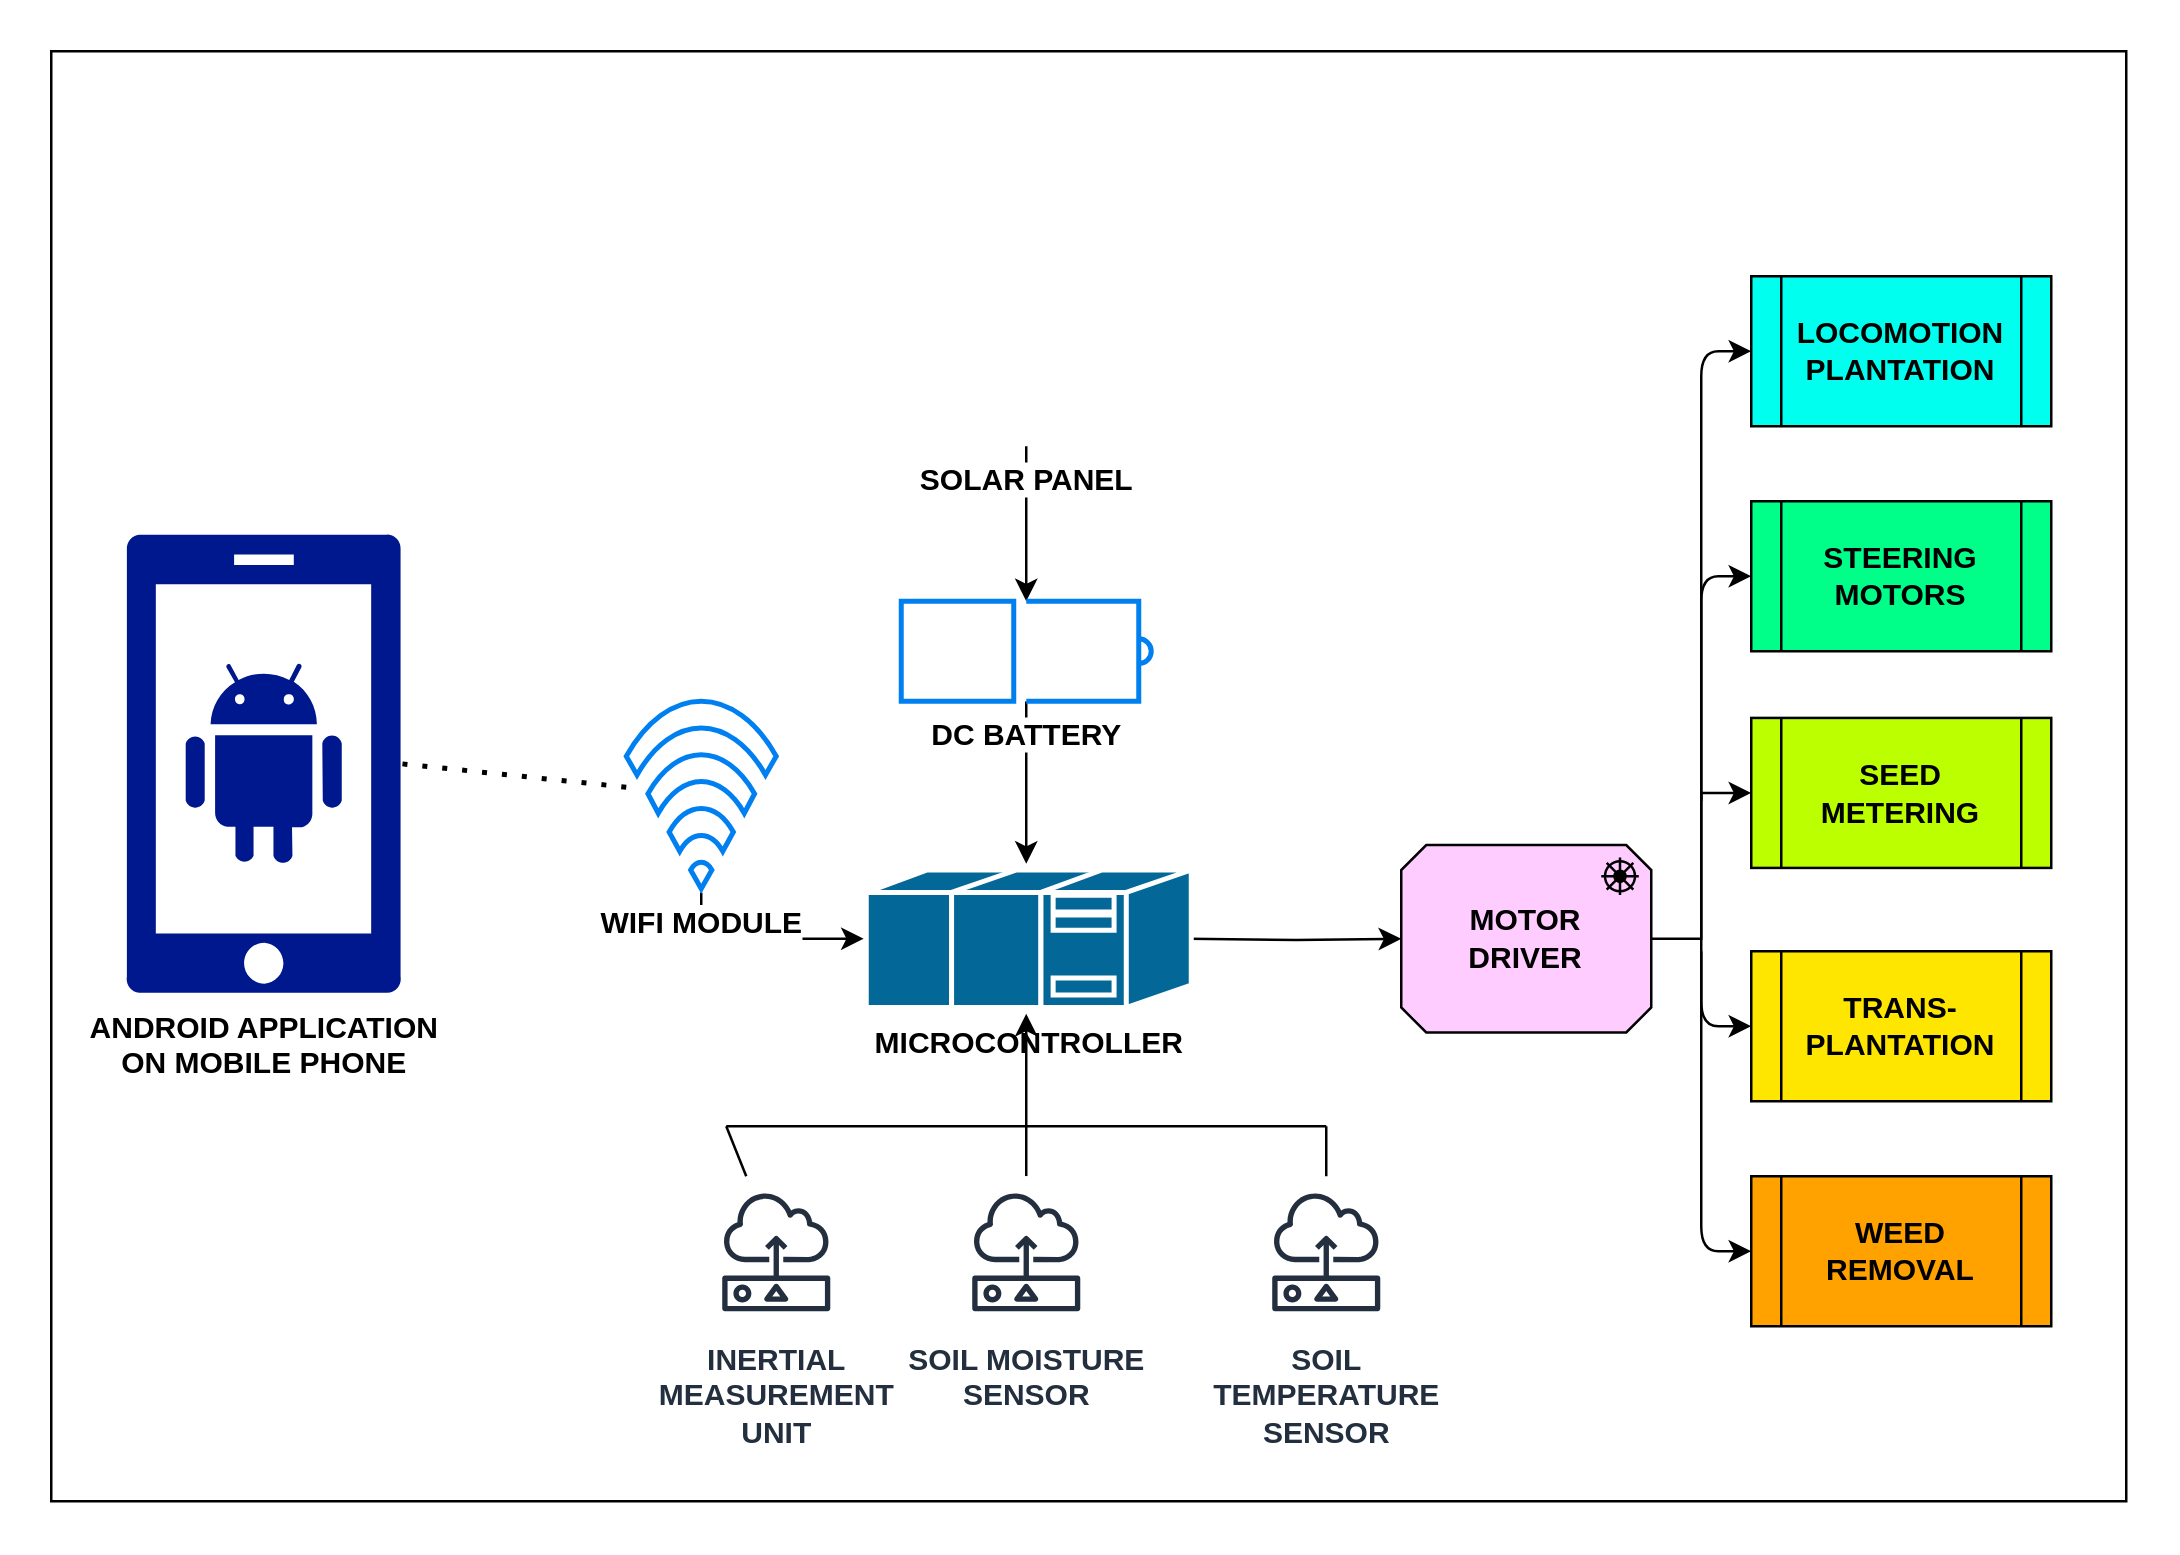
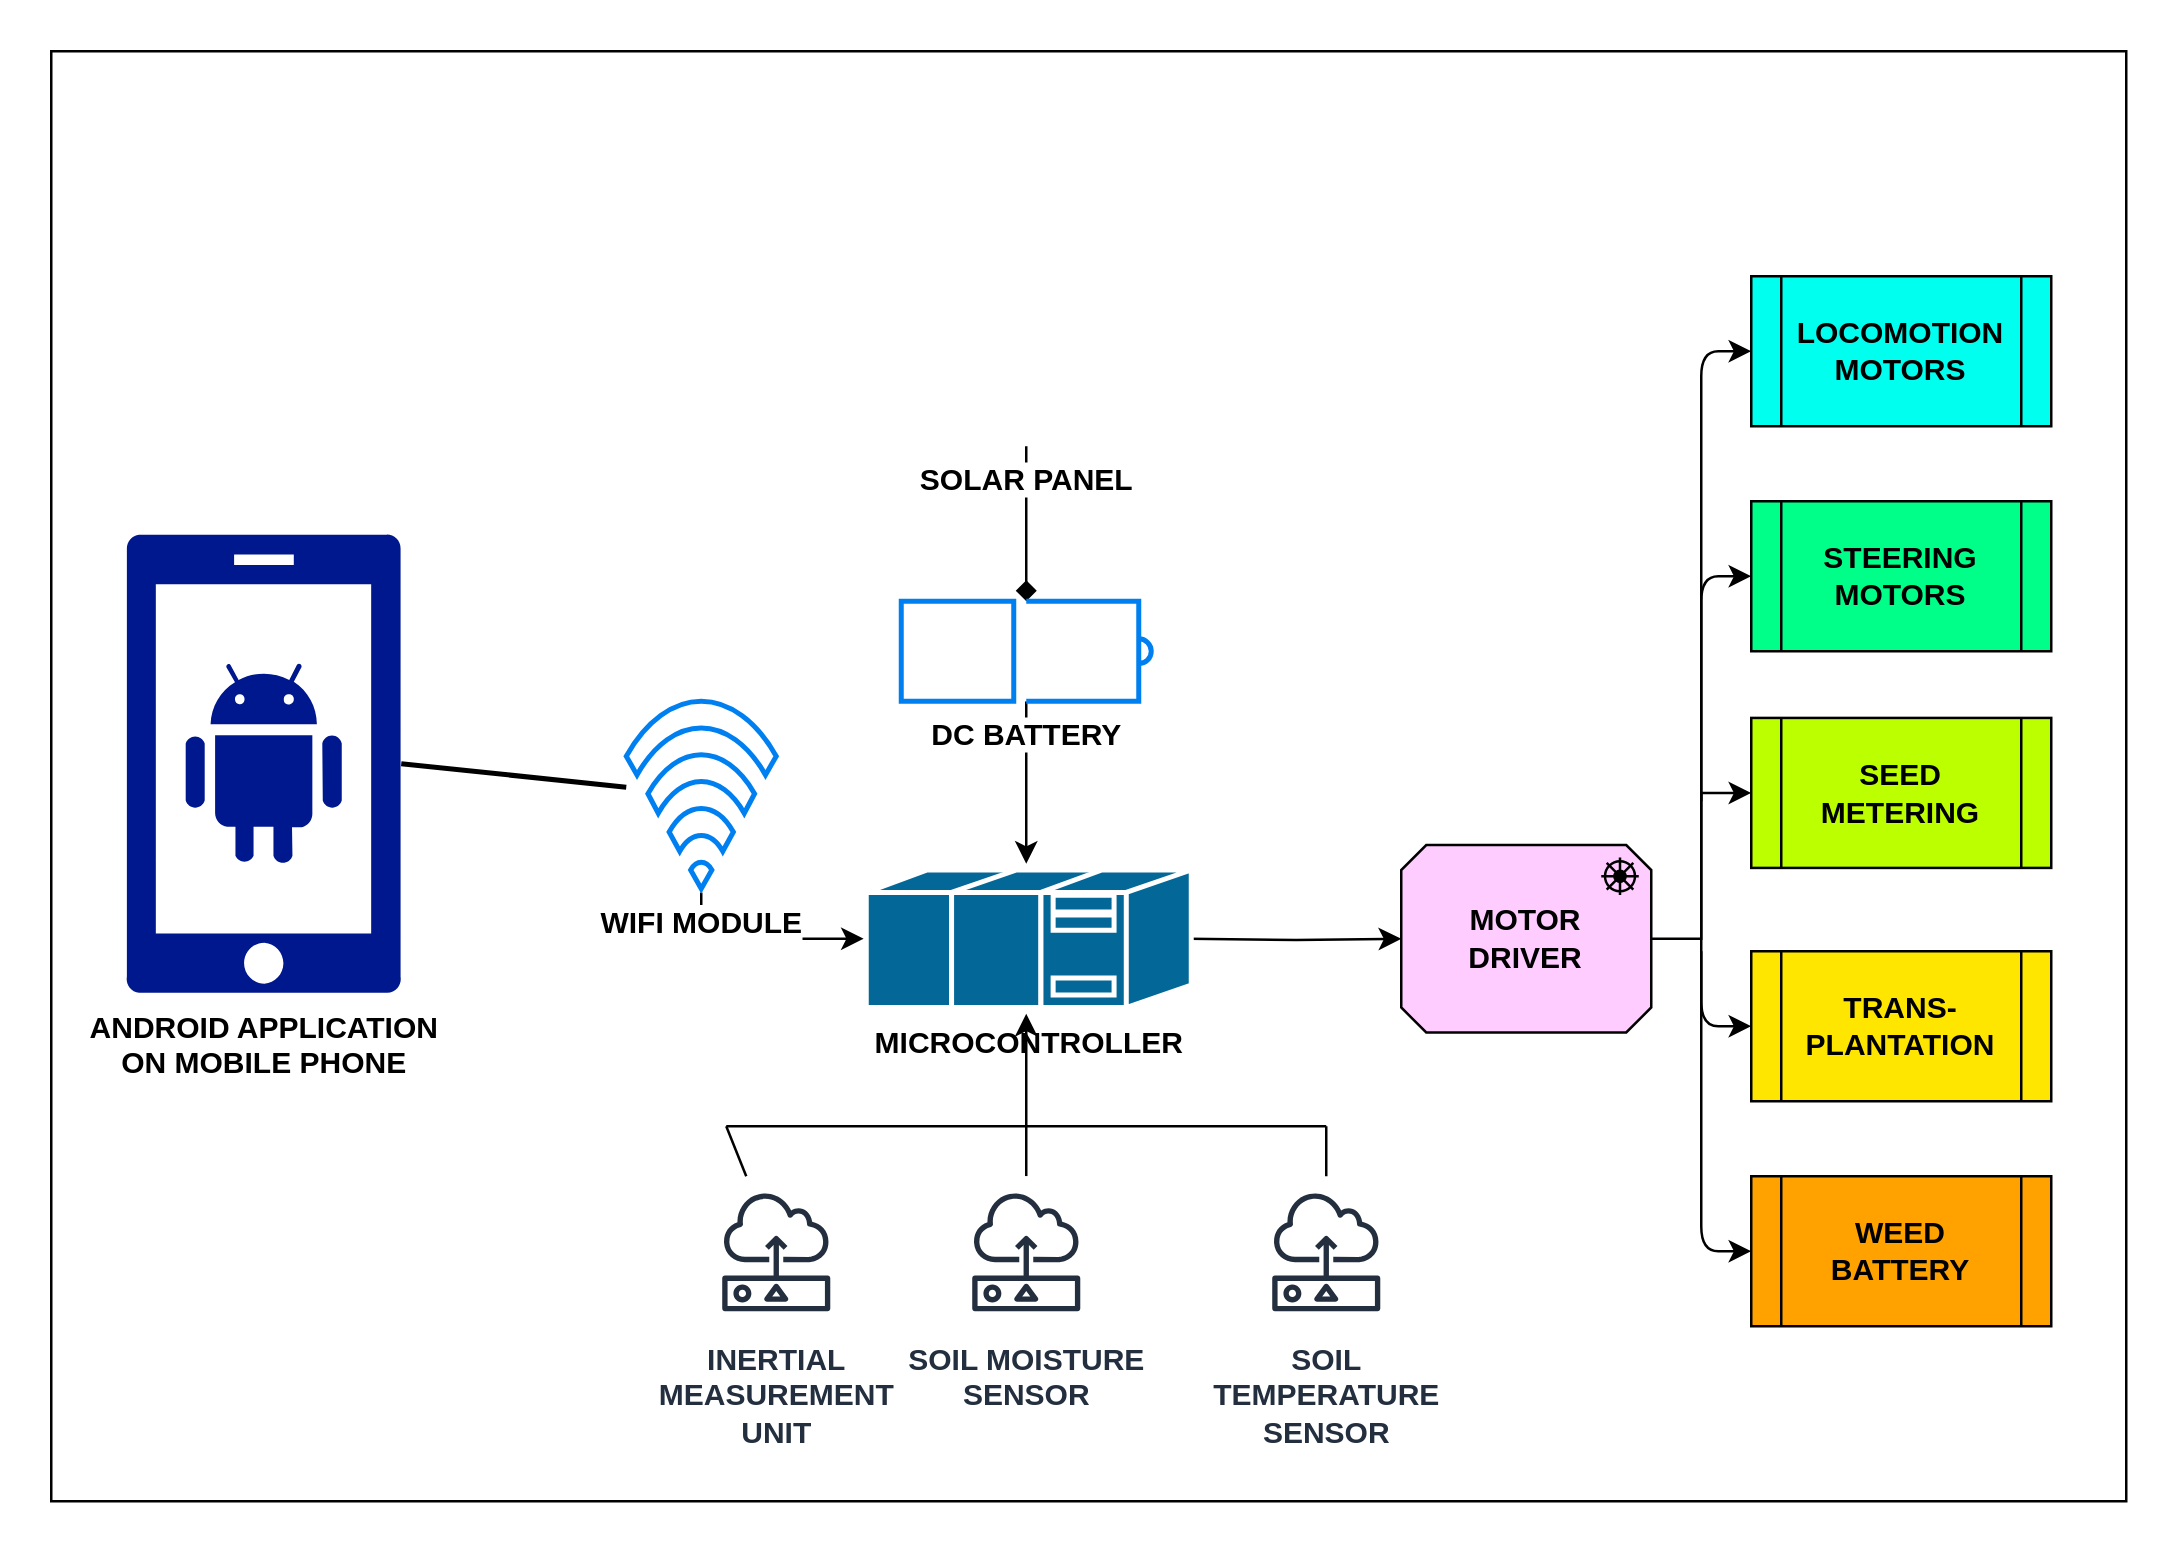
  <mxCell id="0" />
  <mxCell id="1" parent="0" />
  <mxCell id="2" value="" style="rounded=0;whiteSpace=wrap;html=1;fillColor=none;" vertex="1" parent="1"><mxGeometry y="20" width="830" height="580" as="geometry" x="20" /></mxCell>
  <mxCell id="3" value="&lt;b&gt;ANDROID APPLICATION&lt;br&gt;ON MOBILE PHONE&lt;/b&gt;" style="aspect=fixed;pointerEvents=1;shadow=0;dashed=0;html=1;strokeColor=none;labelPosition=center;verticalLabelPosition=bottom;verticalAlign=top;align=center;fillColor=#00188D;shape=mxgraph.mscae.enterprise.android_phone" vertex="1" parent="1"><mxGeometry x="50" y="213.33" width="110" height="183.34" as="geometry" /></mxCell>
  <mxCell id="4" value="" style="edgeStyle=orthogonalEdgeStyle;rounded=0;orthogonalLoop=1;jettySize=auto;html=1;exitX=0.5;exitY=1.02;exitDx=0;exitDy=0;exitPerimeter=0;" edge="1" parent="1" source="5"><mxGeometry relative="1" as="geometry"><mxPoint x="345" y="375" as="targetPoint" /><Array as="points"><mxPoint x="280" y="375" /></Array></mxGeometry></mxCell>
  <mxCell id="5" value="&lt;b&gt;WIFI MODULE&lt;/b&gt;" style="html=1;verticalLabelPosition=bottom;align=center;labelBackgroundColor=#ffffff;verticalAlign=top;strokeWidth=2;strokeColor=#0080F0;shadow=0;dashed=0;shape=mxgraph.ios7.icons.wifi;pointerEvents=1" vertex="1" parent="1"><mxGeometry x="250" y="280" width="60" height="75" as="geometry" /></mxCell>
- <mxCell id="6" value="" style="edgeStyle=orthogonalEdgeStyle;rounded=0;orthogonalLoop=1;jettySize=auto;html=1;" edge="1" parent="1" source="7" target="9"><mxGeometry relative="1" as="geometry" /></mxCell>
+ <mxCell id="6" value="" style="edgeStyle=orthogonalEdgeStyle;rounded=0;orthogonalLoop=1;jettySize=auto;html=1;endArrow=diamond;" edge="1" parent="1" source="7" target="9"><mxGeometry relative="1" as="geometry" /></mxCell>
  <mxCell id="7" value="&lt;b&gt;SOLAR PANEL&lt;/b&gt;" style="shape=image;html=1;verticalAlign=top;verticalLabelPosition=bottom;labelBackgroundColor=#ffffff;imageAspect=0;aspect=fixed;image=https://cdn4.iconfinder.com/data/icons/support-for-business/64/energy-sunny-_technology-_bulb-_solar_cell-128.png" vertex="1" parent="1"><mxGeometry x="346" y="50" width="128" height="128" as="geometry" /></mxCell>
  <mxCell id="8" value="" style="edgeStyle=orthogonalEdgeStyle;rounded=0;orthogonalLoop=1;jettySize=auto;html=1;" edge="1" parent="1" source="9"><mxGeometry relative="1" as="geometry"><mxPoint x="410" y="345" as="targetPoint" /></mxGeometry></mxCell>
  <mxCell id="9" value="&lt;b&gt;DC BATTERY&lt;/b&gt;" style="html=1;verticalLabelPosition=bottom;align=center;labelBackgroundColor=#ffffff;verticalAlign=top;strokeWidth=2;strokeColor=#0080F0;shadow=0;dashed=0;shape=mxgraph.ios7.icons.battery;" vertex="1" parent="1"><mxGeometry x="360" y="240" width="100" height="40" as="geometry" /></mxCell>
  <mxCell id="10" value="" style="edgeStyle=orthogonalEdgeStyle;rounded=0;orthogonalLoop=1;jettySize=auto;html=1;" edge="1" parent="1" target="13"><mxGeometry relative="1" as="geometry"><mxPoint x="475" y="375" as="sourcePoint" /></mxGeometry></mxCell>
- <mxCell id="11" value="" style="endArrow=none;dashed=1;html=1;dashPattern=1 3;strokeWidth=2;entryX=1;entryY=0.5;entryDx=0;entryDy=0;entryPerimeter=0;" edge="1" parent="1" source="5" target="3"><mxGeometry width="50" height="50" relative="1" as="geometry"><mxPoint x="350" y="390" as="sourcePoint" /><mxPoint x="400" y="340" as="targetPoint" /></mxGeometry></mxCell>
+ <mxCell id="11" value="" style="endArrow=none;dashed=0;html=1;dashPattern=1 3;strokeWidth=2;entryX=1;entryY=0.5;entryDx=0;entryDy=0;entryPerimeter=0;" edge="1" parent="1" source="5" target="3"><mxGeometry width="50" height="50" relative="1" as="geometry"><mxPoint x="350" y="390" as="sourcePoint" /><mxPoint x="400" y="340" as="targetPoint" /></mxGeometry></mxCell>
  <mxCell id="12" value="" style="edgeStyle=orthogonalEdgeStyle;rounded=0;orthogonalLoop=1;jettySize=auto;html=1;" edge="1" parent="1" source="13" target="24"><mxGeometry relative="1" as="geometry" /></mxCell>
  <mxCell id="13" value="&lt;b&gt;MOTOR&lt;br&gt;DRIVER&lt;/b&gt;" style="html=1;outlineConnect=0;whiteSpace=wrap;fillColor=#ffccff;shape=mxgraph.archimate.motiv;motivType=driver" vertex="1" parent="1"><mxGeometry x="560" y="337.5" width="100" height="75" as="geometry" /></mxCell>
  <mxCell id="14" value="&lt;b&gt;INERTIAL&lt;br&gt;MEASUREMENT&lt;br&gt;UNIT&lt;/b&gt;" style="outlineConnect=0;fontColor=#232F3E;gradientColor=none;strokeColor=#232F3E;fillColor=#ffffff;dashed=0;verticalLabelPosition=bottom;verticalAlign=top;align=center;html=1;fontSize=12;fontStyle=0;aspect=fixed;shape=mxgraph.aws4.resourceIcon;resIcon=mxgraph.aws4.sensor;" vertex="1" parent="1"><mxGeometry x="260" y="470" width="100" height="60" as="geometry" /></mxCell>
  <mxCell id="15" value="" style="edgeStyle=orthogonalEdgeStyle;rounded=0;orthogonalLoop=1;jettySize=auto;html=1;" edge="1" parent="1" source="16"><mxGeometry relative="1" as="geometry"><mxPoint x="410" y="405" as="targetPoint" /></mxGeometry></mxCell>
  <mxCell id="16" value="&lt;b&gt;SOIL MOISTURE&lt;br&gt;SENSOR&lt;/b&gt;" style="outlineConnect=0;fontColor=#232F3E;gradientColor=none;strokeColor=#232F3E;fillColor=#ffffff;dashed=0;verticalLabelPosition=bottom;verticalAlign=top;align=center;html=1;fontSize=12;fontStyle=0;aspect=fixed;shape=mxgraph.aws4.resourceIcon;resIcon=mxgraph.aws4.sensor;" vertex="1" parent="1"><mxGeometry x="380" y="470" width="60" height="60" as="geometry" /></mxCell>
  <mxCell id="17" value="&lt;b&gt;SOIL&lt;br&gt;TEMPERATURE&lt;br&gt;SENSOR&lt;/b&gt;" style="outlineConnect=0;fontColor=#232F3E;gradientColor=none;strokeColor=#232F3E;fillColor=#ffffff;dashed=0;verticalLabelPosition=bottom;verticalAlign=top;align=center;html=1;fontSize=12;fontStyle=0;aspect=fixed;shape=mxgraph.aws4.resourceIcon;resIcon=mxgraph.aws4.sensor;" vertex="1" parent="1"><mxGeometry x="500" y="470" width="60" height="60" as="geometry" /></mxCell>
  <mxCell id="18" value="" style="endArrow=none;html=1;" edge="1" parent="1"><mxGeometry width="50" height="50" relative="1" as="geometry"><mxPoint x="410" y="450" as="sourcePoint" /><mxPoint x="530" y="450" as="targetPoint" /></mxGeometry></mxCell>
  <mxCell id="19" value="" style="endArrow=none;html=1;" edge="1" parent="1" target="17"><mxGeometry width="50" height="50" relative="1" as="geometry"><mxPoint x="530" y="450" as="sourcePoint" /><mxPoint x="528" y="470" as="targetPoint" /></mxGeometry></mxCell>
  <mxCell id="20" value="" style="endArrow=none;html=1;" edge="1" parent="1"><mxGeometry width="50" height="50" relative="1" as="geometry"><mxPoint x="290" y="450" as="sourcePoint" /><mxPoint x="410" y="450" as="targetPoint" /></mxGeometry></mxCell>
  <mxCell id="21" value="" style="endArrow=none;html=1;" edge="1" parent="1" target="14"><mxGeometry width="50" height="50" relative="1" as="geometry"><mxPoint x="290" y="450" as="sourcePoint" /><mxPoint x="290" y="480" as="targetPoint" /></mxGeometry></mxCell>
- <mxCell id="22" value="&lt;b&gt;LOCOMOTION&lt;br&gt;PLANTATION&lt;/b&gt;" style="shape=process;whiteSpace=wrap;html=1;backgroundOutline=1;fillColor=#00FFEE;" vertex="1" parent="1"><mxGeometry x="700" y="110" width="120" height="60" as="geometry" /></mxCell>
+ <mxCell id="22" value="&lt;b&gt;LOCOMOTION&lt;br&gt;MOTORS&lt;/b&gt;" style="shape=process;whiteSpace=wrap;html=1;backgroundOutline=1;fillColor=#00FFEE;" vertex="1" parent="1"><mxGeometry x="700" y="110" width="120" height="60" as="geometry" /></mxCell>
  <mxCell id="23" value="&lt;b&gt;STEERING&lt;br&gt;MOTORS&lt;/b&gt;" style="shape=process;whiteSpace=wrap;html=1;backgroundOutline=1;fillColor=#00FF88;" vertex="1" parent="1"><mxGeometry x="700" y="200" width="120" height="60" as="geometry" /></mxCell>
  <mxCell id="24" value="&lt;b&gt;SEED&lt;br&gt;METERING&lt;/b&gt;" style="shape=process;whiteSpace=wrap;html=1;backgroundOutline=1;fillColor=#BBFF00;" vertex="1" parent="1"><mxGeometry x="700" y="286.67" width="120" height="60" as="geometry" /></mxCell>
  <mxCell id="25" value="&lt;b&gt;TRANS-&lt;br&gt;PLANTATION&lt;/b&gt;" style="shape=process;whiteSpace=wrap;html=1;backgroundOutline=1;fillColor=#FFE600;" vertex="1" parent="1"><mxGeometry x="700" y="380" width="120" height="60" as="geometry" /></mxCell>
- <mxCell id="26" value="&lt;b&gt;WEED&lt;br&gt;REMOVAL&lt;/b&gt;" style="shape=process;whiteSpace=wrap;html=1;backgroundOutline=1;fillColor=#FFA200;" vertex="1" parent="1"><mxGeometry x="700" y="470" width="120" height="60" as="geometry" /></mxCell>
+ <mxCell id="26" value="&lt;b&gt;WEED&lt;br&gt;BATTERY&lt;/b&gt;" style="shape=process;whiteSpace=wrap;html=1;backgroundOutline=1;fillColor=#FFA200;" vertex="1" parent="1"><mxGeometry x="700" y="470" width="120" height="60" as="geometry" /></mxCell>
  <mxCell id="27" value="" style="endArrow=classic;html=1;entryX=0;entryY=0.5;entryDx=0;entryDy=0;" edge="1" parent="1" target="22"><mxGeometry width="50" height="50" relative="1" as="geometry"><mxPoint x="680" y="320" as="sourcePoint" /><mxPoint x="810" y="210" as="targetPoint" /><Array as="points"><mxPoint x="680" y="140" /></Array></mxGeometry></mxCell>
  <mxCell id="28" value="" style="endArrow=classic;html=1;entryX=0;entryY=0.5;entryDx=0;entryDy=0;" edge="1" parent="1" target="26"><mxGeometry width="50" height="50" relative="1" as="geometry"><mxPoint x="680" y="380" as="sourcePoint" /><mxPoint x="810" y="210" as="targetPoint" /><Array as="points"><mxPoint x="680" y="500" /></Array></mxGeometry></mxCell>
  <mxCell id="29" value="" style="endArrow=classic;html=1;entryX=0;entryY=0.5;entryDx=0;entryDy=0;" edge="1" parent="1" target="25"><mxGeometry width="50" height="50" relative="1" as="geometry"><mxPoint x="680" y="370" as="sourcePoint" /><mxPoint x="710" y="510" as="targetPoint" /><Array as="points"><mxPoint x="680" y="410" /></Array></mxGeometry></mxCell>
  <mxCell id="30" value="" style="endArrow=classic;html=1;entryX=0;entryY=0.5;entryDx=0;entryDy=0;" edge="1" parent="1" target="23"><mxGeometry width="50" height="50" relative="1" as="geometry"><mxPoint x="680" y="370" as="sourcePoint" /><mxPoint x="710" y="150" as="targetPoint" /><Array as="points"><mxPoint x="680" y="230" /></Array></mxGeometry></mxCell>
  <mxCell id="31" value="&lt;b&gt;MICROCONTROLLER&lt;/b&gt;" style="shape=mxgraph.cisco.misc.front_end_processor;html=1;pointerEvents=1;dashed=0;fillColor=#036897;strokeColor=#ffffff;strokeWidth=2;verticalLabelPosition=bottom;verticalAlign=top;align=center;outlineConnect=0;" vertex="1" parent="1"><mxGeometry x="346" y="347.5" width="130" height="55" as="geometry" /></mxCell>
